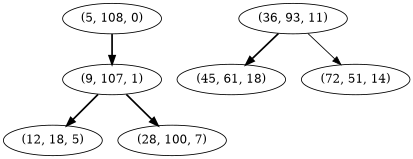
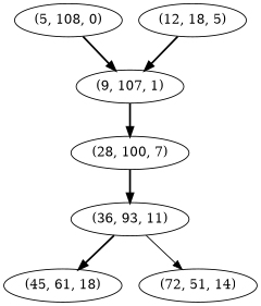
  digraph {
    edge [style=bold]
    n1 [label="(9, 107, 1)"]
    "(5, 108, 0)"
    "(12, 18, 5)"
    "(28, 100, 7)"
    "(36, 93, 11)"
    "(45, 61, 18)"
    n7 [label="(72, 51, 14)"]
-   n1 -> "(12, 18, 5)"
+   "(12, 18, 5)" -> n1
    n1 -> "(28, 100, 7)"
    "(5, 108, 0)" -> n1
+   "(28, 100, 7)" -> "(36, 93, 11)"
    "(36, 93, 11)" -> "(45, 61, 18)"
    "(36, 93, 11)" -> n7 [style=solid]
  }
